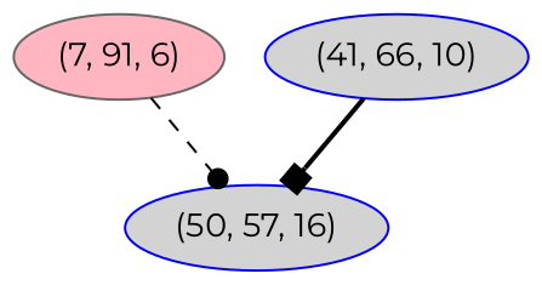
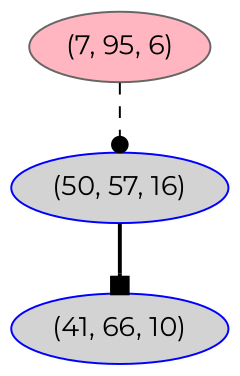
  digraph {
    fontname=Montserrat
    node [color=blue fillcolor=lightgrey fontname=Montserrat style=filled]
    edge [fontname=Montserrat]
-   "(7, 91, 6)" [color=gray40 fillcolor=lightpink]
+   "(7, 91, 6)" [color=gray40 fillcolor=lightpink label="(7, 95, 6)"]
    "(50, 57, 16)"
    "(41, 66, 10)"
    "(7, 91, 6)" -> "(50, 57, 16)" [arrowhead=dot style=dashed]
-   "(41, 66, 10)" -> "(50, 57, 16)" [arrowhead=box style=bold]
+   "(50, 57, 16)" -> "(41, 66, 10)" [arrowhead=box style=bold]
  }
